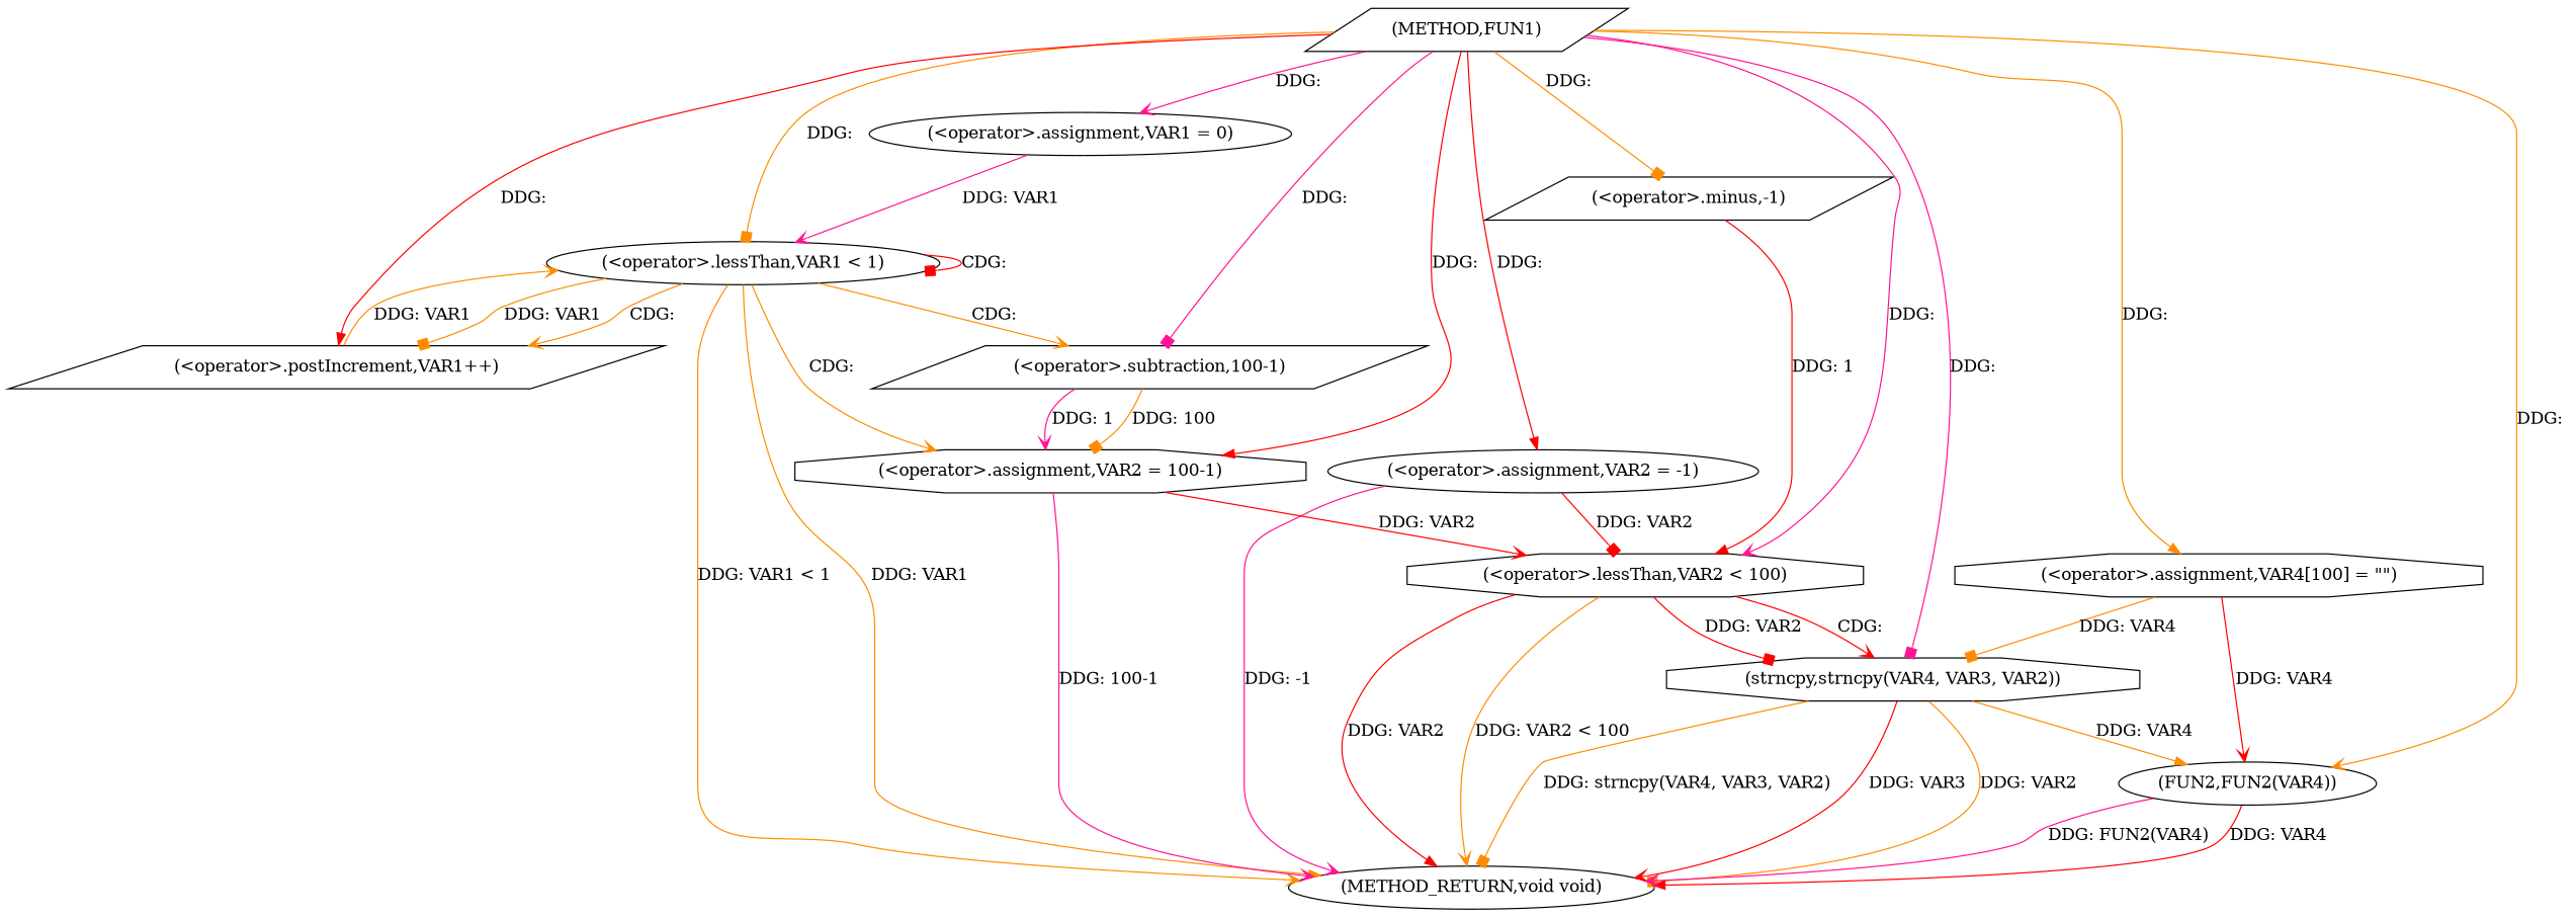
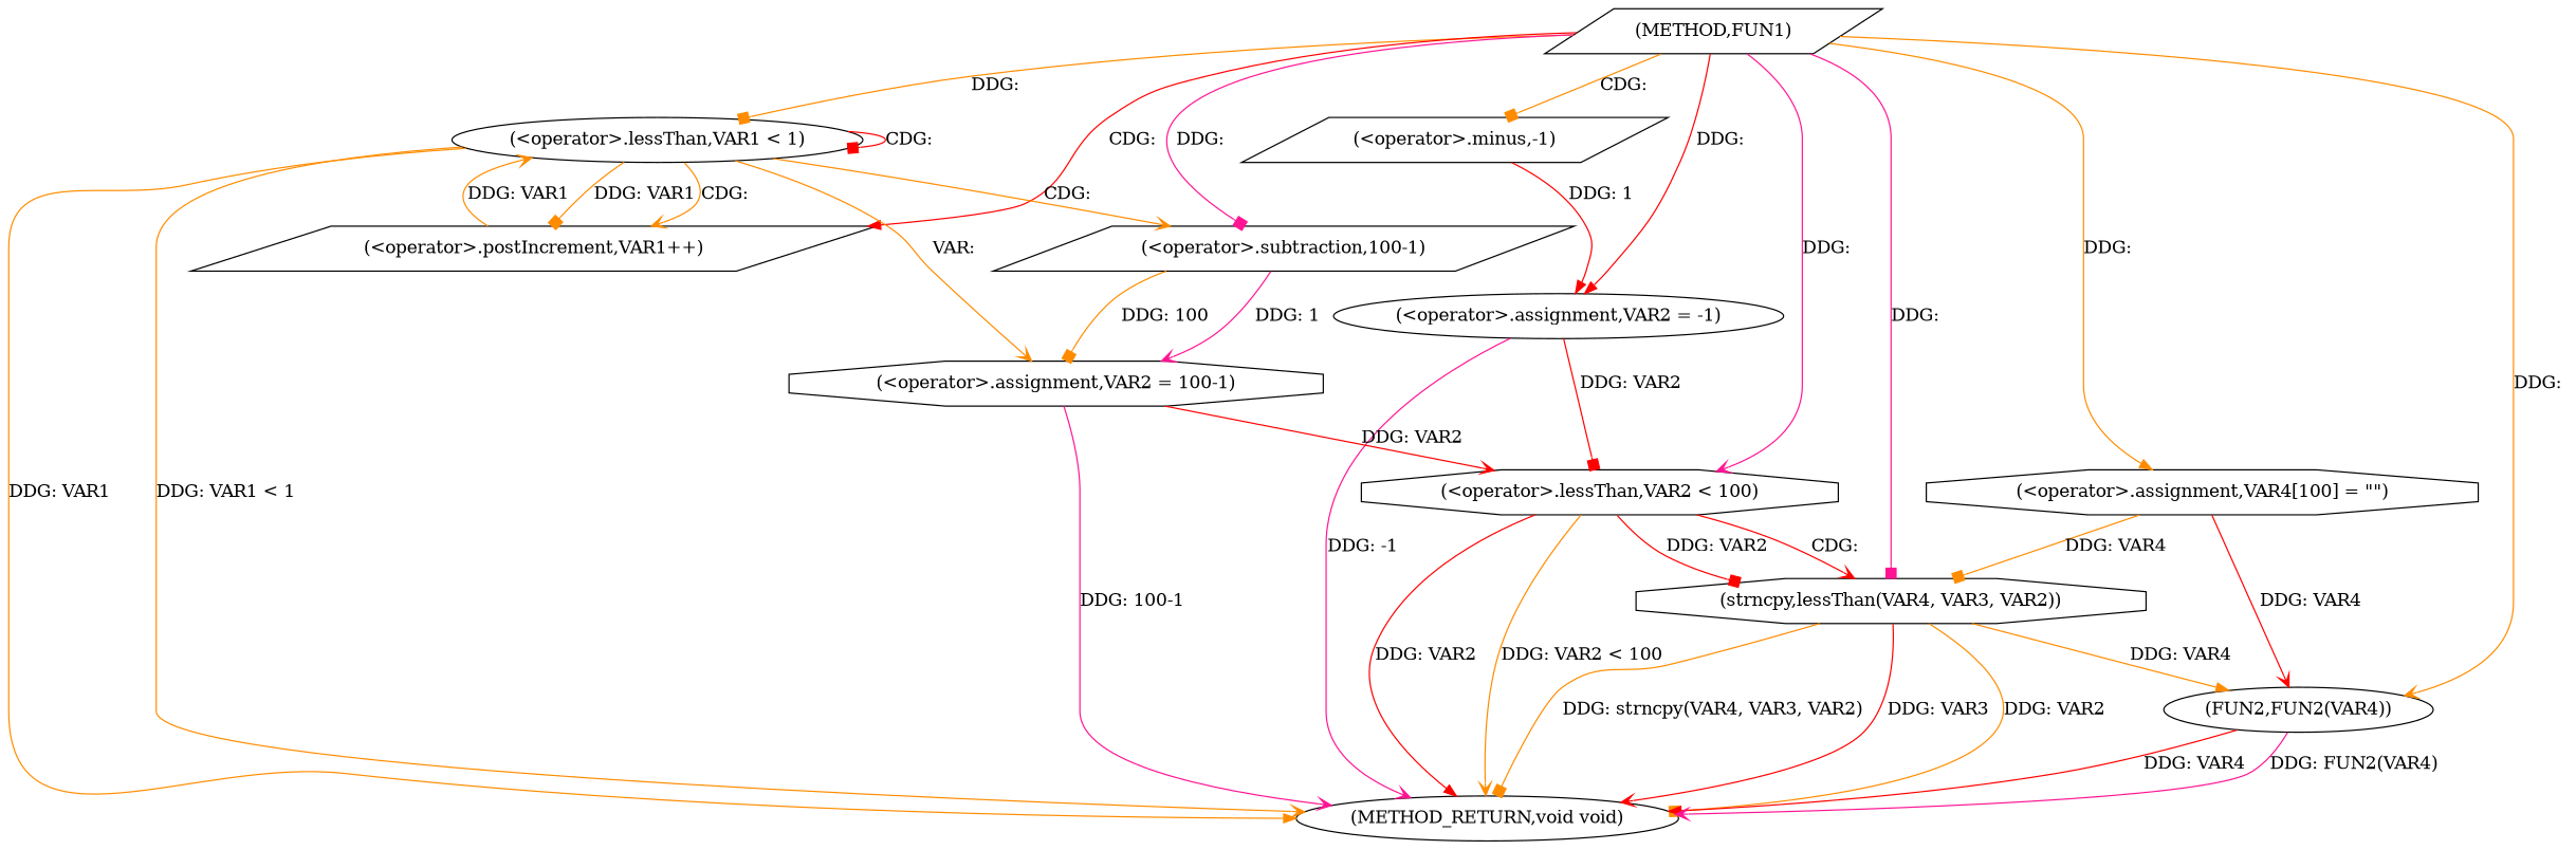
  digraph {
    node [shape=ellipse]
    edge [arrowhead=vee color=darkorange]
    n1 [label="(METHOD,FUN1)" shape=parallelogram]
    n2 [label="(<operator>.assignment,VAR2 = -1)"]
    n3 [label="(<operator>.minus,-1)" shape=parallelogram]
-   n4 [label="(<operator>.assignment,VAR1 = 0)"]
    n5 [label="(<operator>.lessThan,VAR1 < 1)"]
    n6 [label="(<operator>.postIncrement,VAR1++)" shape=parallelogram]
    n7 [label="(<operator>.assignment,VAR2 = 100-1)" shape=octagon]
    n8 [label="(<operator>.subtraction,100-1)" shape=parallelogram]
    n9 [label="(<operator>.assignment,VAR4[100] = \"\")" shape=octagon]
    n10 [label="(<operator>.lessThan,VAR2 < 100)" shape=octagon]
-   n11 [label="(strncpy,strncpy(VAR4, VAR3, VAR2))" shape=octagon]
+   n11 [label="(strncpy,lessThan(VAR4, VAR3, VAR2))" shape=octagon]
    n12 [label="(FUN2,FUN2(VAR4))"]
    n13 [label="(METHOD_RETURN,void void)"]
    n1 -> n2 [arrowhead=normal color=red label="DDG: "]
-   n1 -> n3 [arrowhead=box label="DDG: "]
-   n1 -> n4 [color=deeppink label="DDG: "]
+   n1 -> n3 [arrowhead=box label="CDG: "]
    n1 -> n5 [arrowhead=box label="DDG: "]
-   n1 -> n6 [arrowhead=normal color=red label="DDG: "]
-   n1 -> n7 [arrowhead=normal color=red label="DDG: "]
+   n1 -> n6 [arrowhead=normal color=red label="CDG: "]
    n1 -> n8 [arrowhead=box color=deeppink label="DDG: "]
    n1 -> n9 [arrowhead=normal label="DDG: "]
    n1 -> n10 [color=deeppink label="DDG: "]
    n1 -> n11 [arrowhead=box color=deeppink label="DDG: "]
    n1 -> n12 [label="DDG: "]
    n2 -> n10 [arrowhead=box color=red label="DDG: VAR2"]
    n2 -> n13 [color=deeppink label="DDG: -1"]
-   n3 -> n10 [arrowhead=normal color=red label="DDG: 1"]
-   n4 -> n5 [color=deeppink label="DDG: VAR1"]
+   n3 -> n2 [arrowhead=normal color=red label="DDG: 1"]
    n5 -> n5 [arrowhead=box color=red label="CDG: "]
    n5 -> n6 [arrowhead=box label="DDG: VAR1"]
    n5 -> n6 [label="CDG: "]
-   n5 -> n7 [label="CDG: "]
+   n5 -> n7 [label="VAR: "]
    n5 -> n8 [label="CDG: "]
    n5 -> n13 [label="DDG: VAR1 < 1"]
    n5 -> n13 [arrowhead=normal label="DDG: VAR1"]
    n6 -> n5 [label="DDG: VAR1"]
    n7 -> n10 [color=red label="DDG: VAR2"]
    n7 -> n13 [color=deeppink label="DDG: 100-1"]
    n8 -> n7 [arrowhead=box label="DDG: 100"]
    n8 -> n7 [color=deeppink label="DDG: 1"]
    n9 -> n11 [arrowhead=box label="DDG: VAR4"]
    n9 -> n12 [color=red label="DDG: VAR4"]
    n10 -> n11 [arrowhead=box color=red label="DDG: VAR2"]
    n10 -> n11 [color=red label="CDG: "]
    n10 -> n13 [arrowhead=normal color=red label="DDG: VAR2"]
    n10 -> n13 [label="DDG: VAR2 < 100"]
    n11 -> n12 [arrowhead=normal label="DDG: VAR4"]
    n11 -> n13 [arrowhead=box label="DDG: strncpy(VAR4, VAR3, VAR2)"]
    n11 -> n13 [color=red label="DDG: VAR3"]
    n11 -> n13 [arrowhead=box label="DDG: VAR2"]
    n12 -> n13 [arrowhead=normal color=red label="DDG: VAR4"]
    n12 -> n13 [color=deeppink label="DDG: FUN2(VAR4)"]
  }
